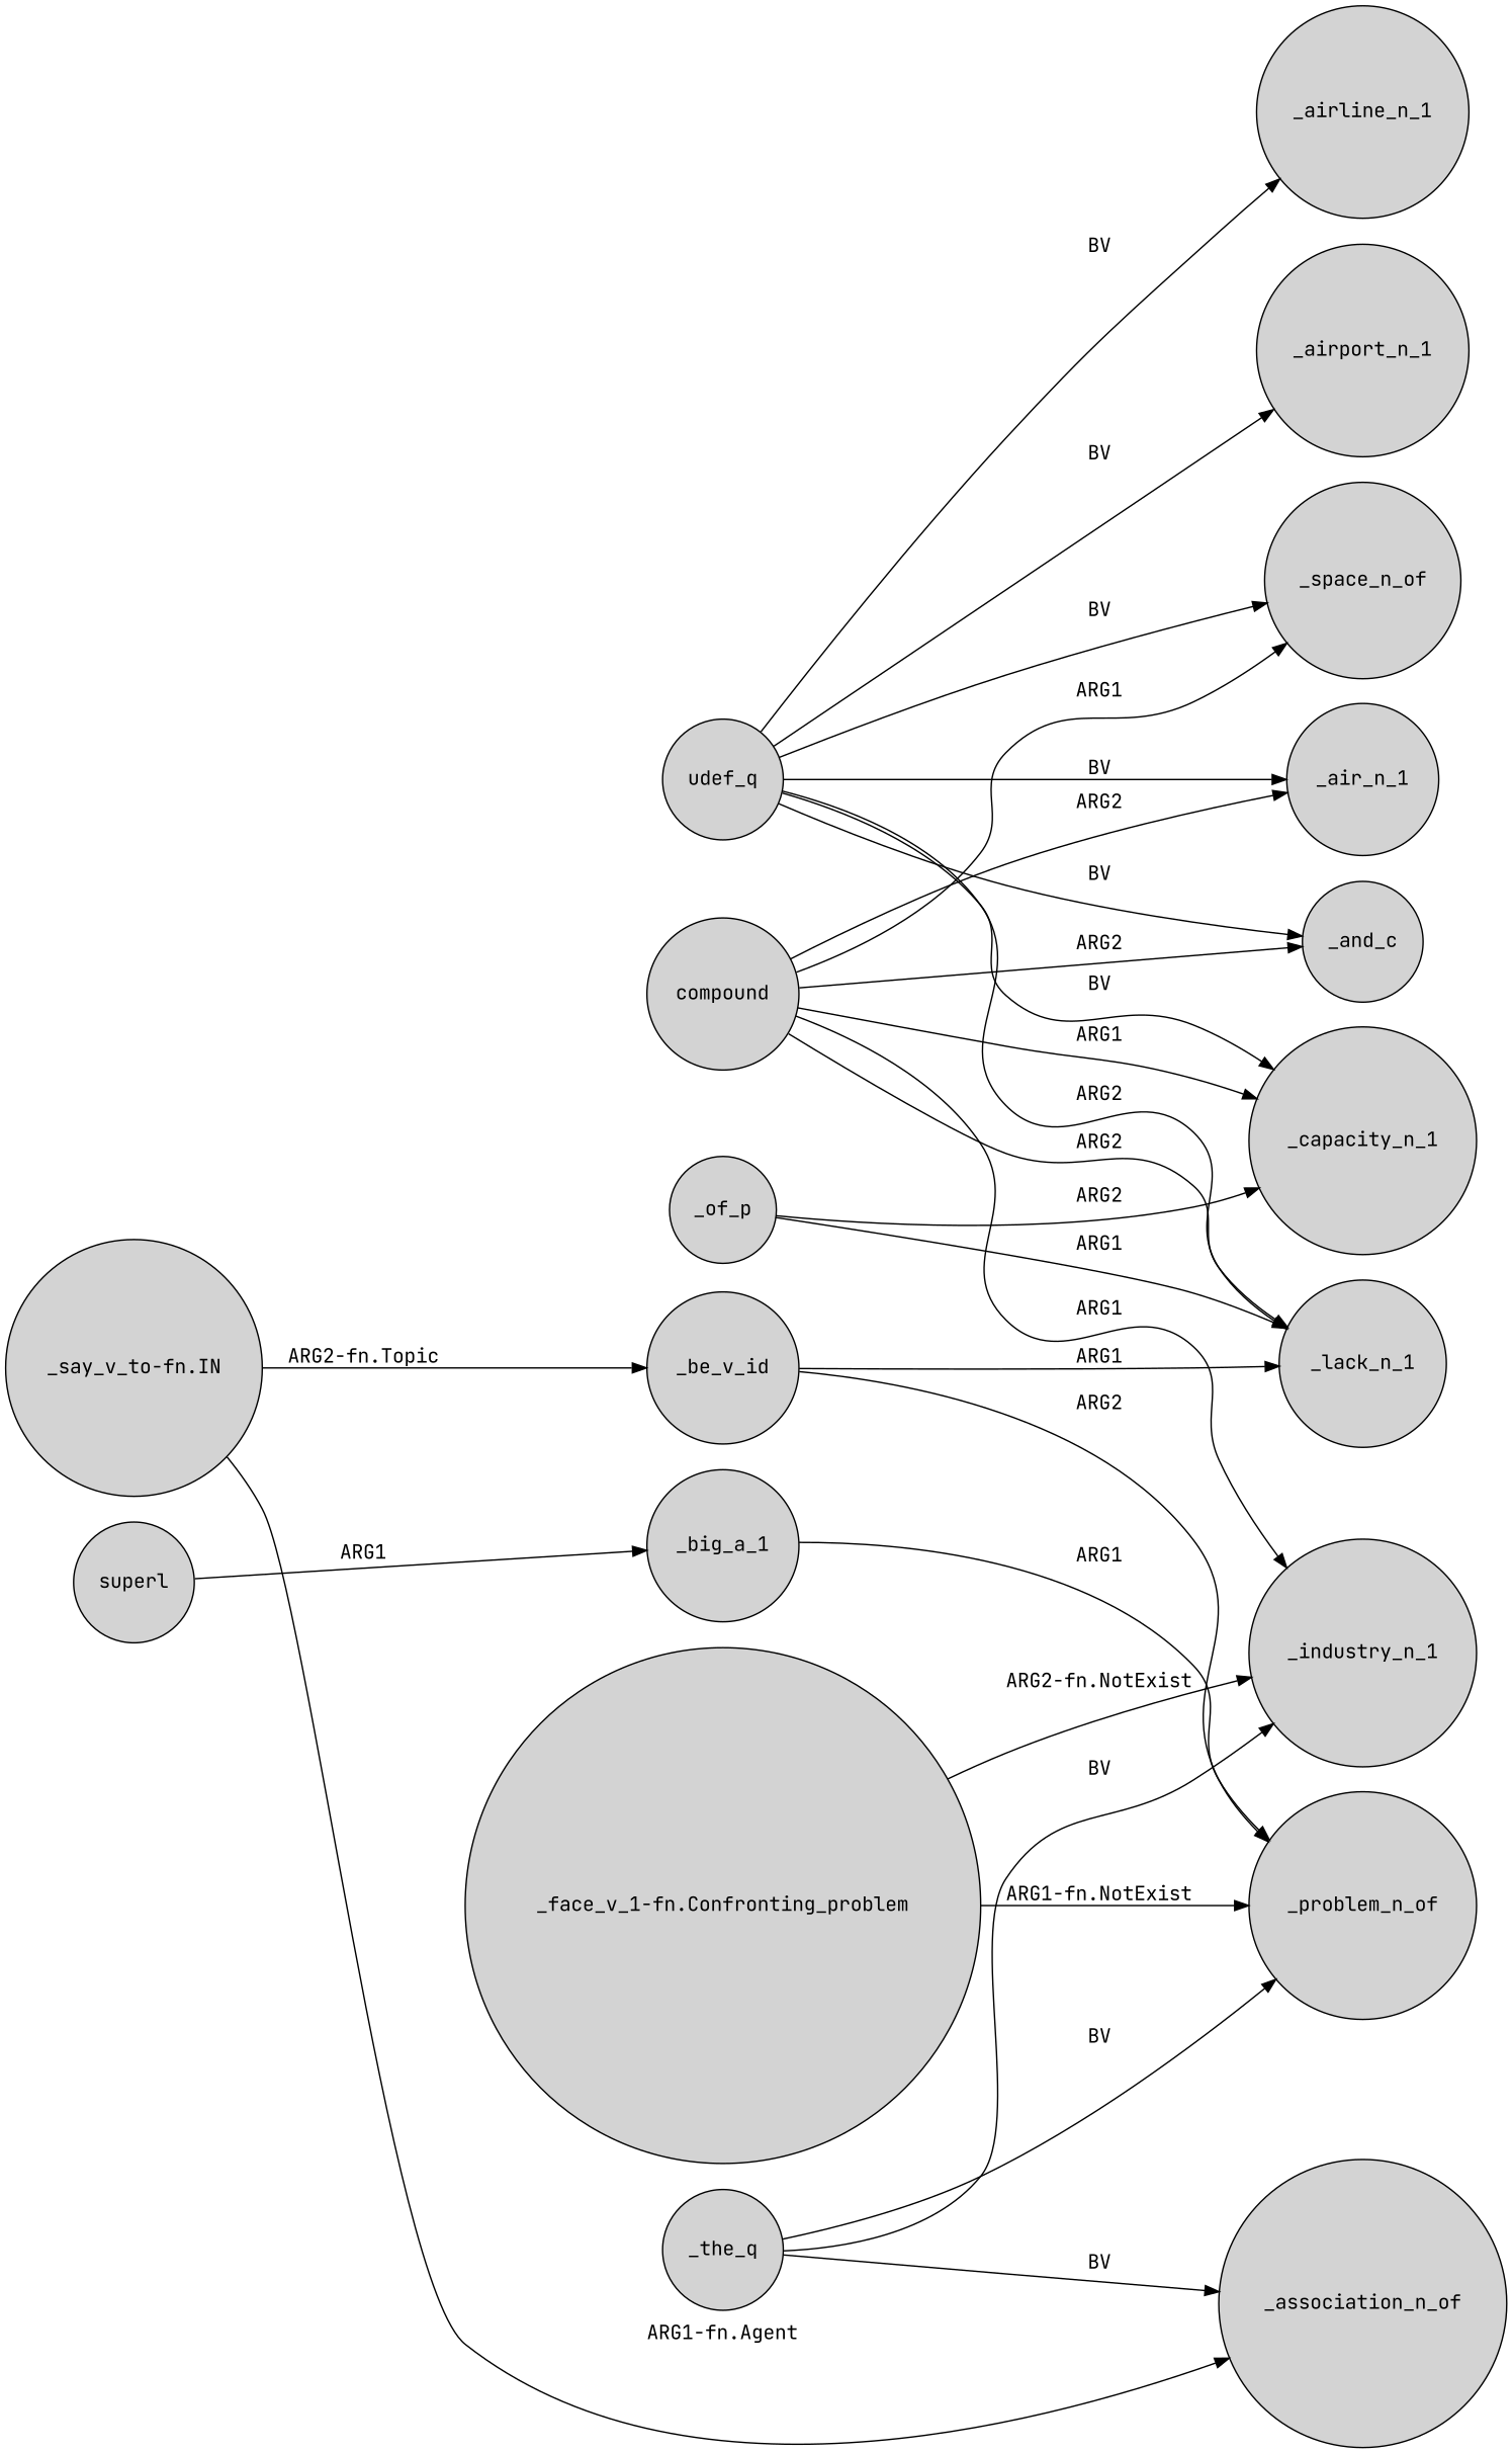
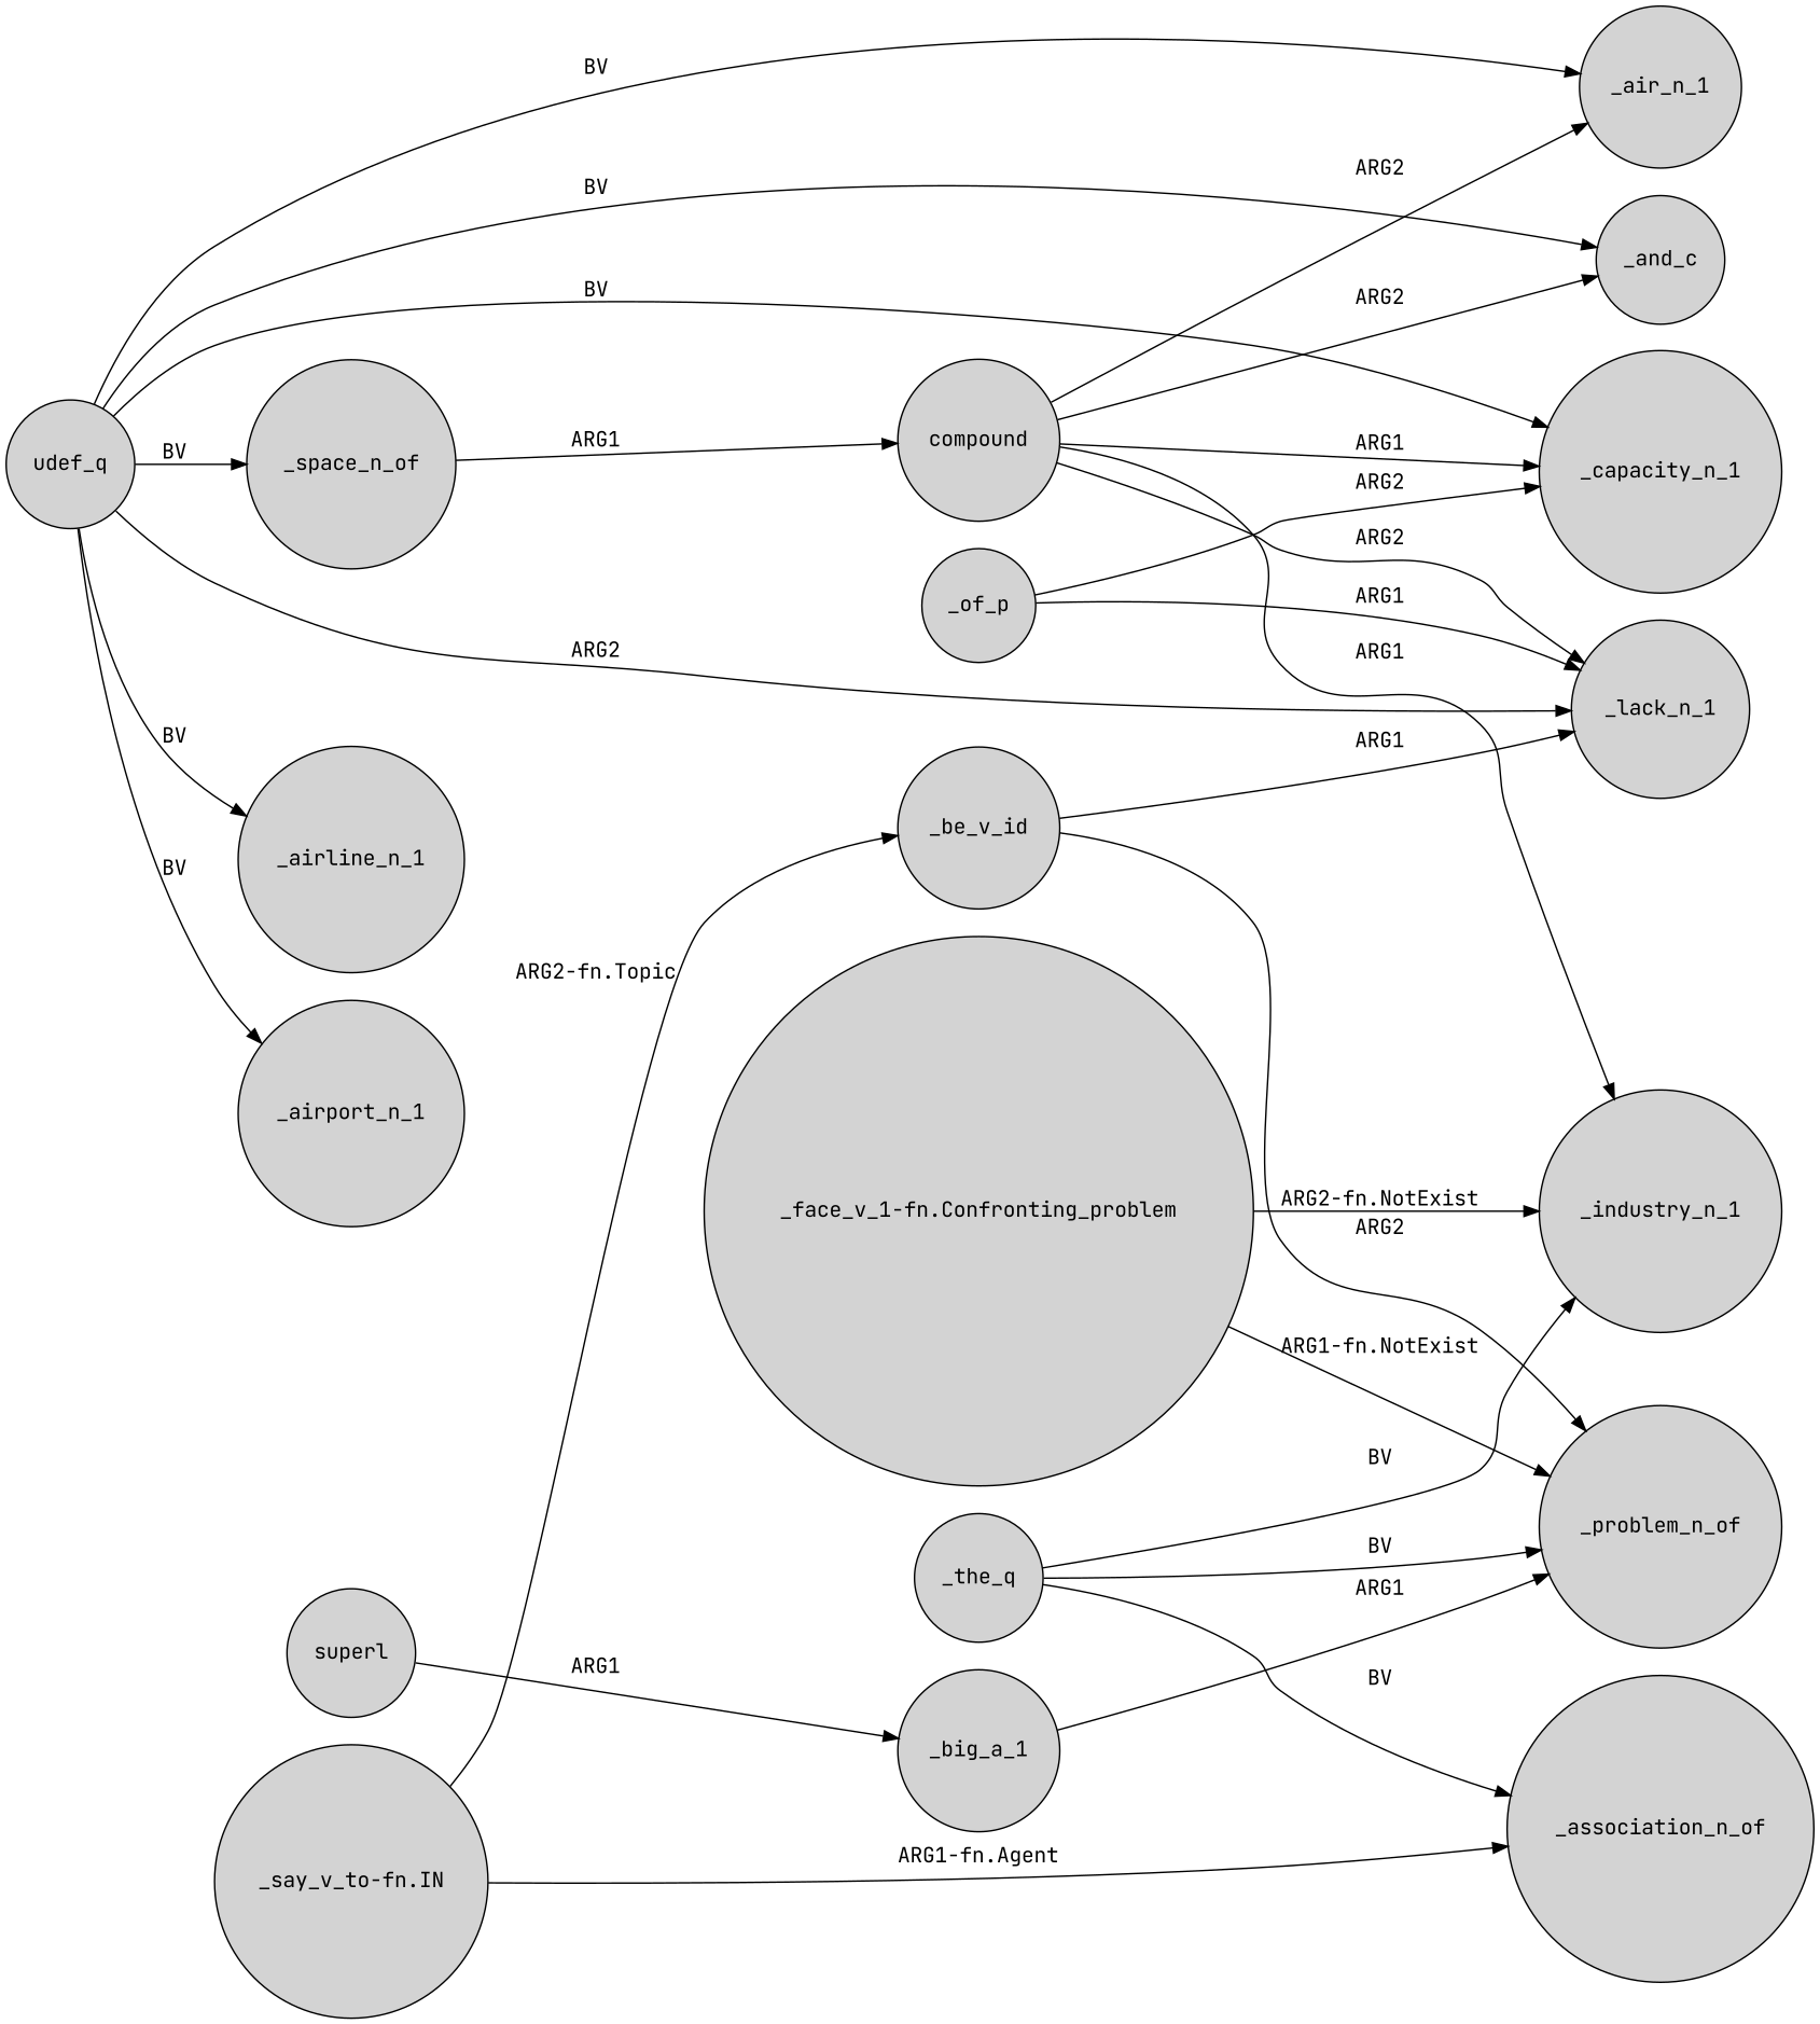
  digraph {
    fontname="JetBrains Mono"
    rankdir=LR
    node [fontname="JetBrains Mono" shape=circle style=filled]
    edge [fontname="JetBrains Mono"]
    compound
    _capacity_n_1
    _air_n_1
    _industry_n_1
    _and_c
    _space_n_of
    _lack_n_1
    udef_q
    _airline_n_1
    _airport_n_1
    _of_p
    "_face_v_1-fn.Confronting_problem"
    _problem_n_of
    _the_q
    _association_n_of
    _be_v_id
    "_say_v_to-fn.IN"
    _big_a_1
    superl
    compound -> _capacity_n_1 [label=ARG1]
    compound -> _air_n_1 [label=ARG2]
    compound -> _industry_n_1 [label=ARG1]
    compound -> _and_c [label=ARG2]
-   compound -> _space_n_of [label=ARG1]
+   _space_n_of -> compound [label=ARG1]
    compound -> _lack_n_1 [label=ARG2]
    udef_q -> _capacity_n_1 [label=BV]
    udef_q -> _air_n_1 [label=BV]
    udef_q -> _and_c [label=BV]
    udef_q -> _space_n_of [label=BV]
    udef_q -> _lack_n_1 [label=ARG2]
    udef_q -> _airline_n_1 [label=BV]
    udef_q -> _airport_n_1 [label=BV]
    _of_p -> _capacity_n_1 [label=ARG2]
    _of_p -> _lack_n_1 [label=ARG1]
    "_face_v_1-fn.Confronting_problem" -> _industry_n_1 [label="ARG2-fn.NotExist"]
    "_face_v_1-fn.Confronting_problem" -> _problem_n_of [label="ARG1-fn.NotExist"]
    _the_q -> _industry_n_1 [label=BV]
    _the_q -> _problem_n_of [label=BV]
    _the_q -> _association_n_of [label=BV]
    _be_v_id -> _lack_n_1 [label=ARG1]
    _be_v_id -> _problem_n_of [label=ARG2]
    "_say_v_to-fn.IN" -> _association_n_of [label="ARG1-fn.Agent"]
    "_say_v_to-fn.IN" -> _be_v_id [label="ARG2-fn.Topic"]
    _big_a_1 -> _problem_n_of [label=ARG1]
    superl -> _big_a_1 [label=ARG1]
  }
